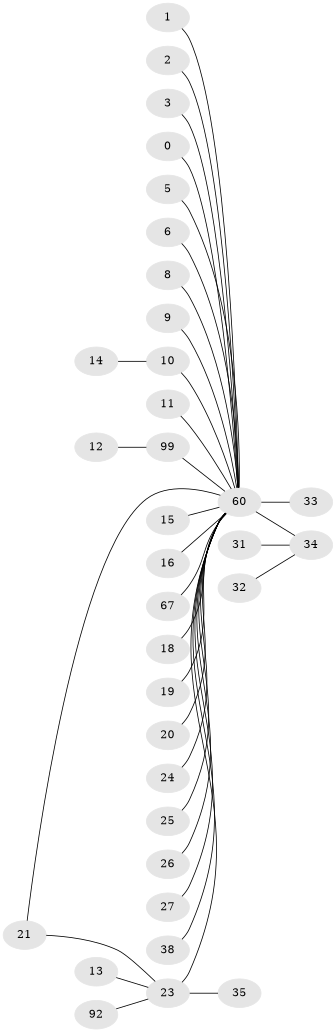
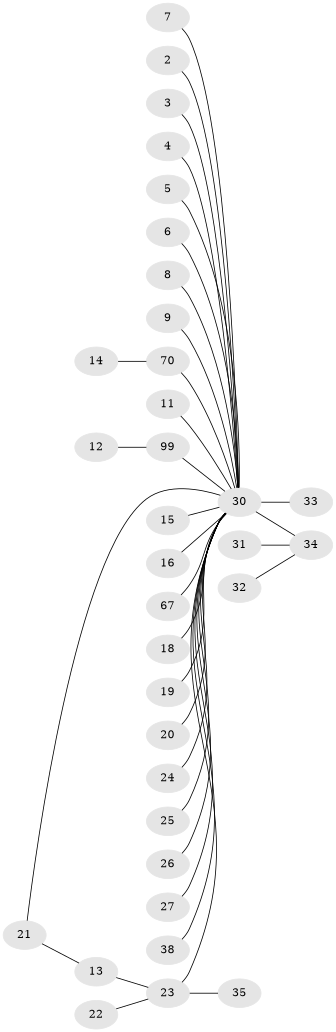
  graph {
    rankdir=LR
    node [color=gray90 style=filled]
    edge [weight=1.0]
-   1
-   30 [label=60]
+   1 [label=7]
+   30
    33
    34
    2
    3
-   4 [label=0]
+   4
    5
    6
    8
    9
-   10
+   10 [label=70]
    11
    n14 [label=99]
    12
    23
    35
    13
    14
    15
    16
    n22 [label=67]
    18
    19
    20
    21
-   22 [label=92]
+   22
    24
    25
    26
    27
    n32 [label=38]
    31
    32
    1 -- 30
    30 -- 33
    30 -- 34 [weight=2.0]
    2 -- 30
    3 -- 30
    4 -- 30
    5 -- 30
    6 -- 30
    8 -- 30
    9 -- 30
    10 -- 30
    11 -- 30
    n14 -- 30
    12 -- n14
    23 -- 30
    23 -- 35
    13 -- 23
    14 -- 10
    15 -- 30
    16 -- 30
    n22 -- 30
    18 -- 30
    19 -- 30
    20 -- 30
    21 -- 30
-   21 -- 23
+   21 -- 13
    22 -- 23
    24 -- 30
    25 -- 30
    26 -- 30
    27 -- 30
    n32 -- 30
    31 -- 34
    32 -- 34
  }
